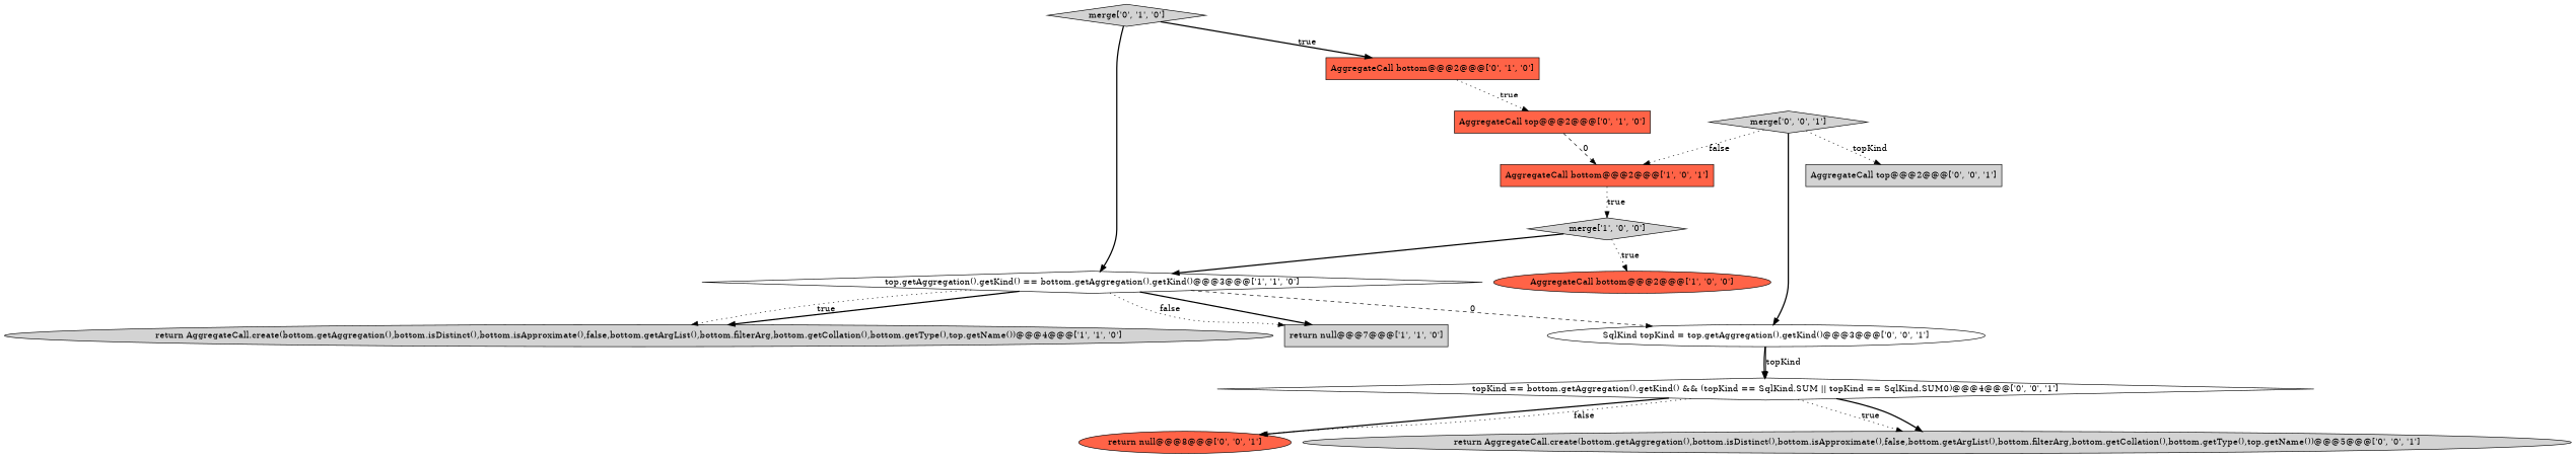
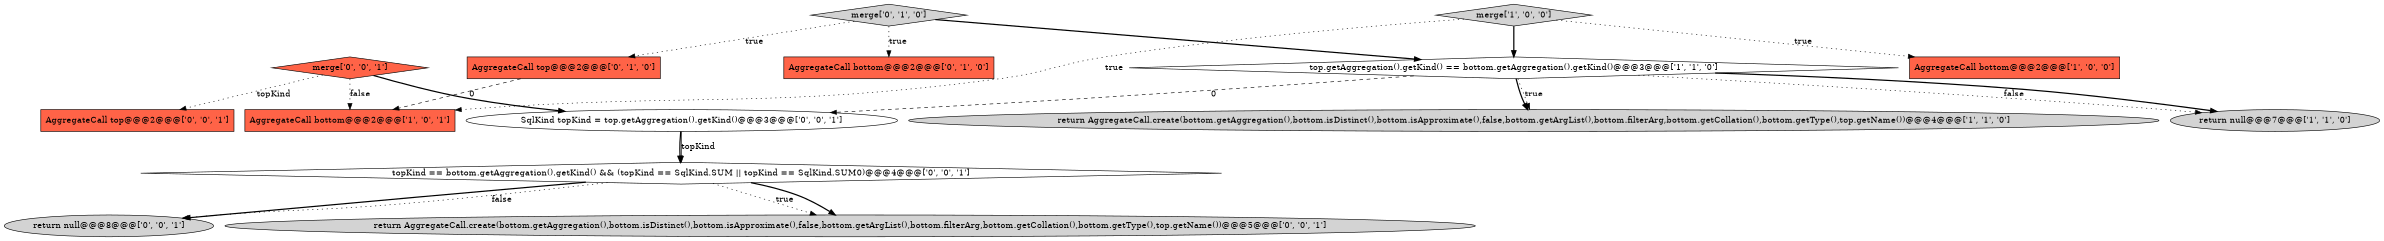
  digraph {
    node [fillcolor=lightgray shape=diamond style=filled]
    edge [style=dotted]
-   n1 [label="merge['0', '0', '1']"]
+   n1 [fillcolor=tomato label="merge['0', '0', '1']"]
    n2 [fillcolor=white label="SqlKind topKind = top.getAggregation().getKind()@@@3@@@['0', '0', '1']" shape=ellipse]
-   n3 [label="AggregateCall top@@@2@@@['0', '0', '1']" shape=box]
+   n3 [fillcolor=tomato label="AggregateCall top@@@2@@@['0', '0', '1']" shape=box]
    n4 [fillcolor=tomato label="AggregateCall bottom@@@2@@@['1', '0', '1']" shape=box]
    n5 [fillcolor=white label="topKind == bottom.getAggregation().getKind() && (topKind == SqlKind.SUM || topKind == SqlKind.SUM0)@@@4@@@['0', '0', '1']"]
    n6 [fillcolor=white label="top.getAggregation().getKind() == bottom.getAggregation().getKind()@@@3@@@['1', '1', '0']"]
    n7 [label="return AggregateCall.create(bottom.getAggregation(),bottom.isDistinct(),bottom.isApproximate(),false,bottom.getArgList(),bottom.filterArg,bottom.getCollation(),bottom.getType(),top.getName())@@@4@@@['1', '1', '0']" shape=ellipse]
-   n8 [label="return null@@@7@@@['1', '1', '0']" shape=box]
+   n8 [label="return null@@@7@@@['1', '1', '0']" shape=ellipse]
    n9 [label="merge['0', '1', '0']"]
    n10 [fillcolor=tomato label="AggregateCall bottom@@@2@@@['0', '1', '0']" shape=box]
    n11 [fillcolor=tomato label="AggregateCall top@@@2@@@['0', '1', '0']" shape=box]
-   n12 [fillcolor=tomato label="return null@@@8@@@['0', '0', '1']" shape=ellipse]
+   n12 [label="return null@@@8@@@['0', '0', '1']" shape=ellipse]
    n13 [label="return AggregateCall.create(bottom.getAggregation(),bottom.isDistinct(),bottom.isApproximate(),false,bottom.getArgList(),bottom.filterArg,bottom.getCollation(),bottom.getType(),top.getName())@@@5@@@['0', '0', '1']" shape=ellipse]
    n14 [label="merge['1', '0', '0']"]
-   n15 [fillcolor=tomato label="AggregateCall bottom@@@2@@@['1', '0', '0']" shape=ellipse]
+   n15 [fillcolor=tomato label="AggregateCall bottom@@@2@@@['1', '0', '0']" shape=box]
    n1 -> n2 [style=bold]
    n1 -> n3 [label=topKind]
    n1 -> n4 [label=false]
    n2 -> n5 [style=bold]
    n2 -> n5 [label=topKind style=solid]
    n5 -> n12 [style=bold]
    n5 -> n12 [label=false]
    n5 -> n13 [label=true]
    n5 -> n13 [style=bold]
    n6 -> n2 [label=0 style=dashed]
    n6 -> n7 [style=bold]
    n6 -> n7 [label=true]
    n6 -> n8 [label=false]
    n6 -> n8 [style=bold]
    n9 -> n6 [style=bold]
-   n9 -> n10 [label=true style=bold]
-   n10 -> n11 [label=true]
+   n9 -> n10 [label=true]
+   n9 -> n11 [label=true]
    n11 -> n4 [label=0 style=dashed]
-   n4 -> n14 [label=true]
+   n14 -> n4 [label=true]
    n14 -> n6 [style=bold]
    n14 -> n15 [label=true]
  }
